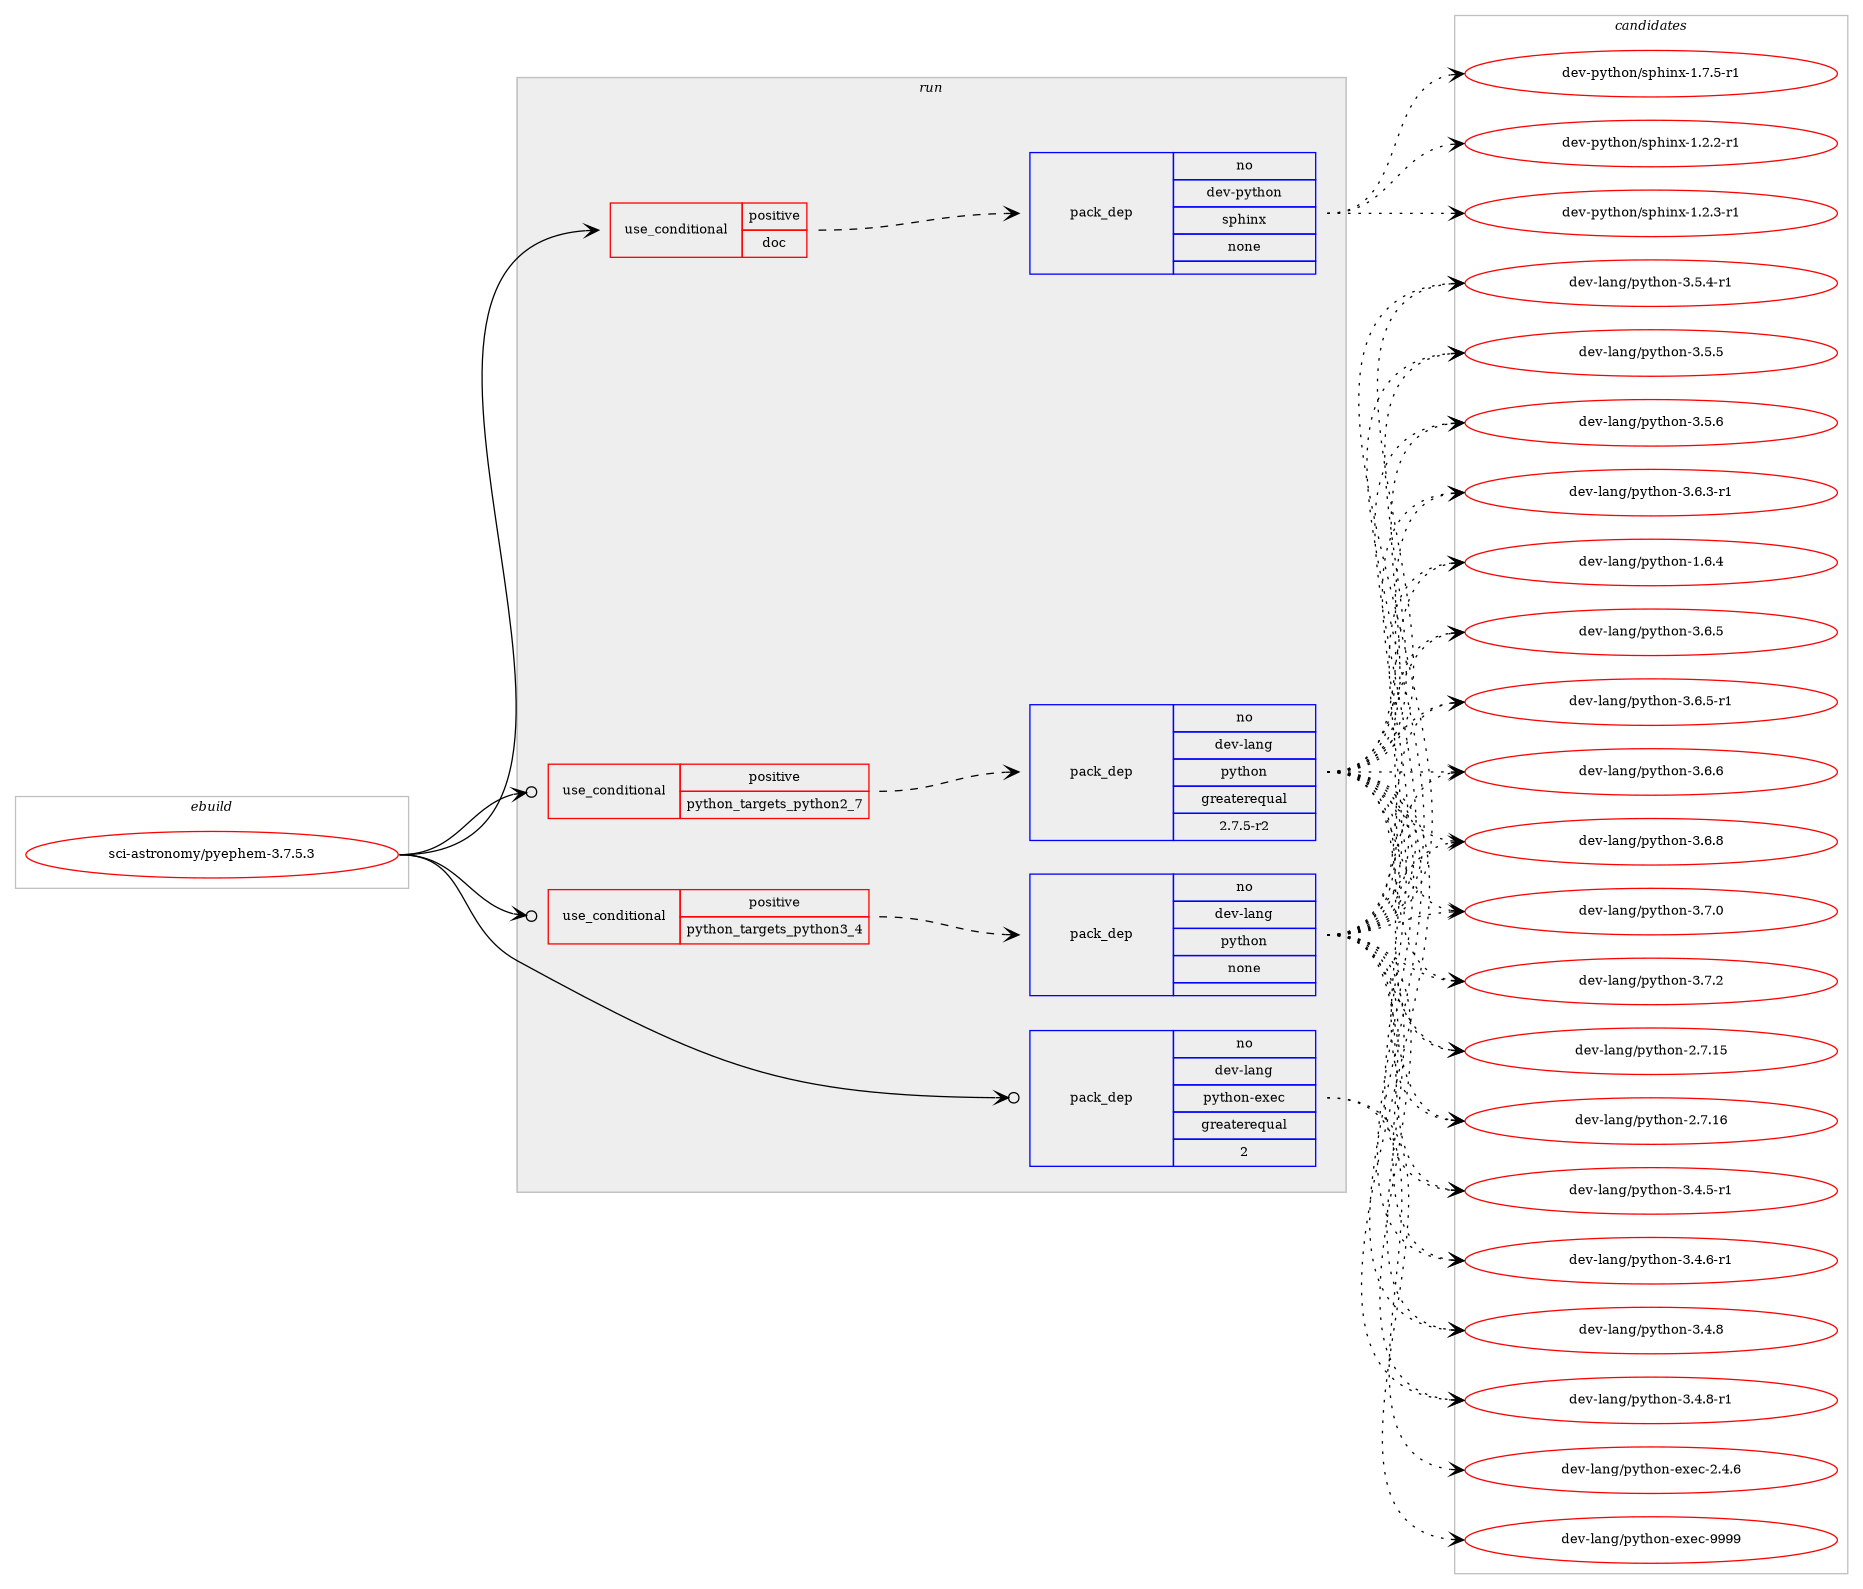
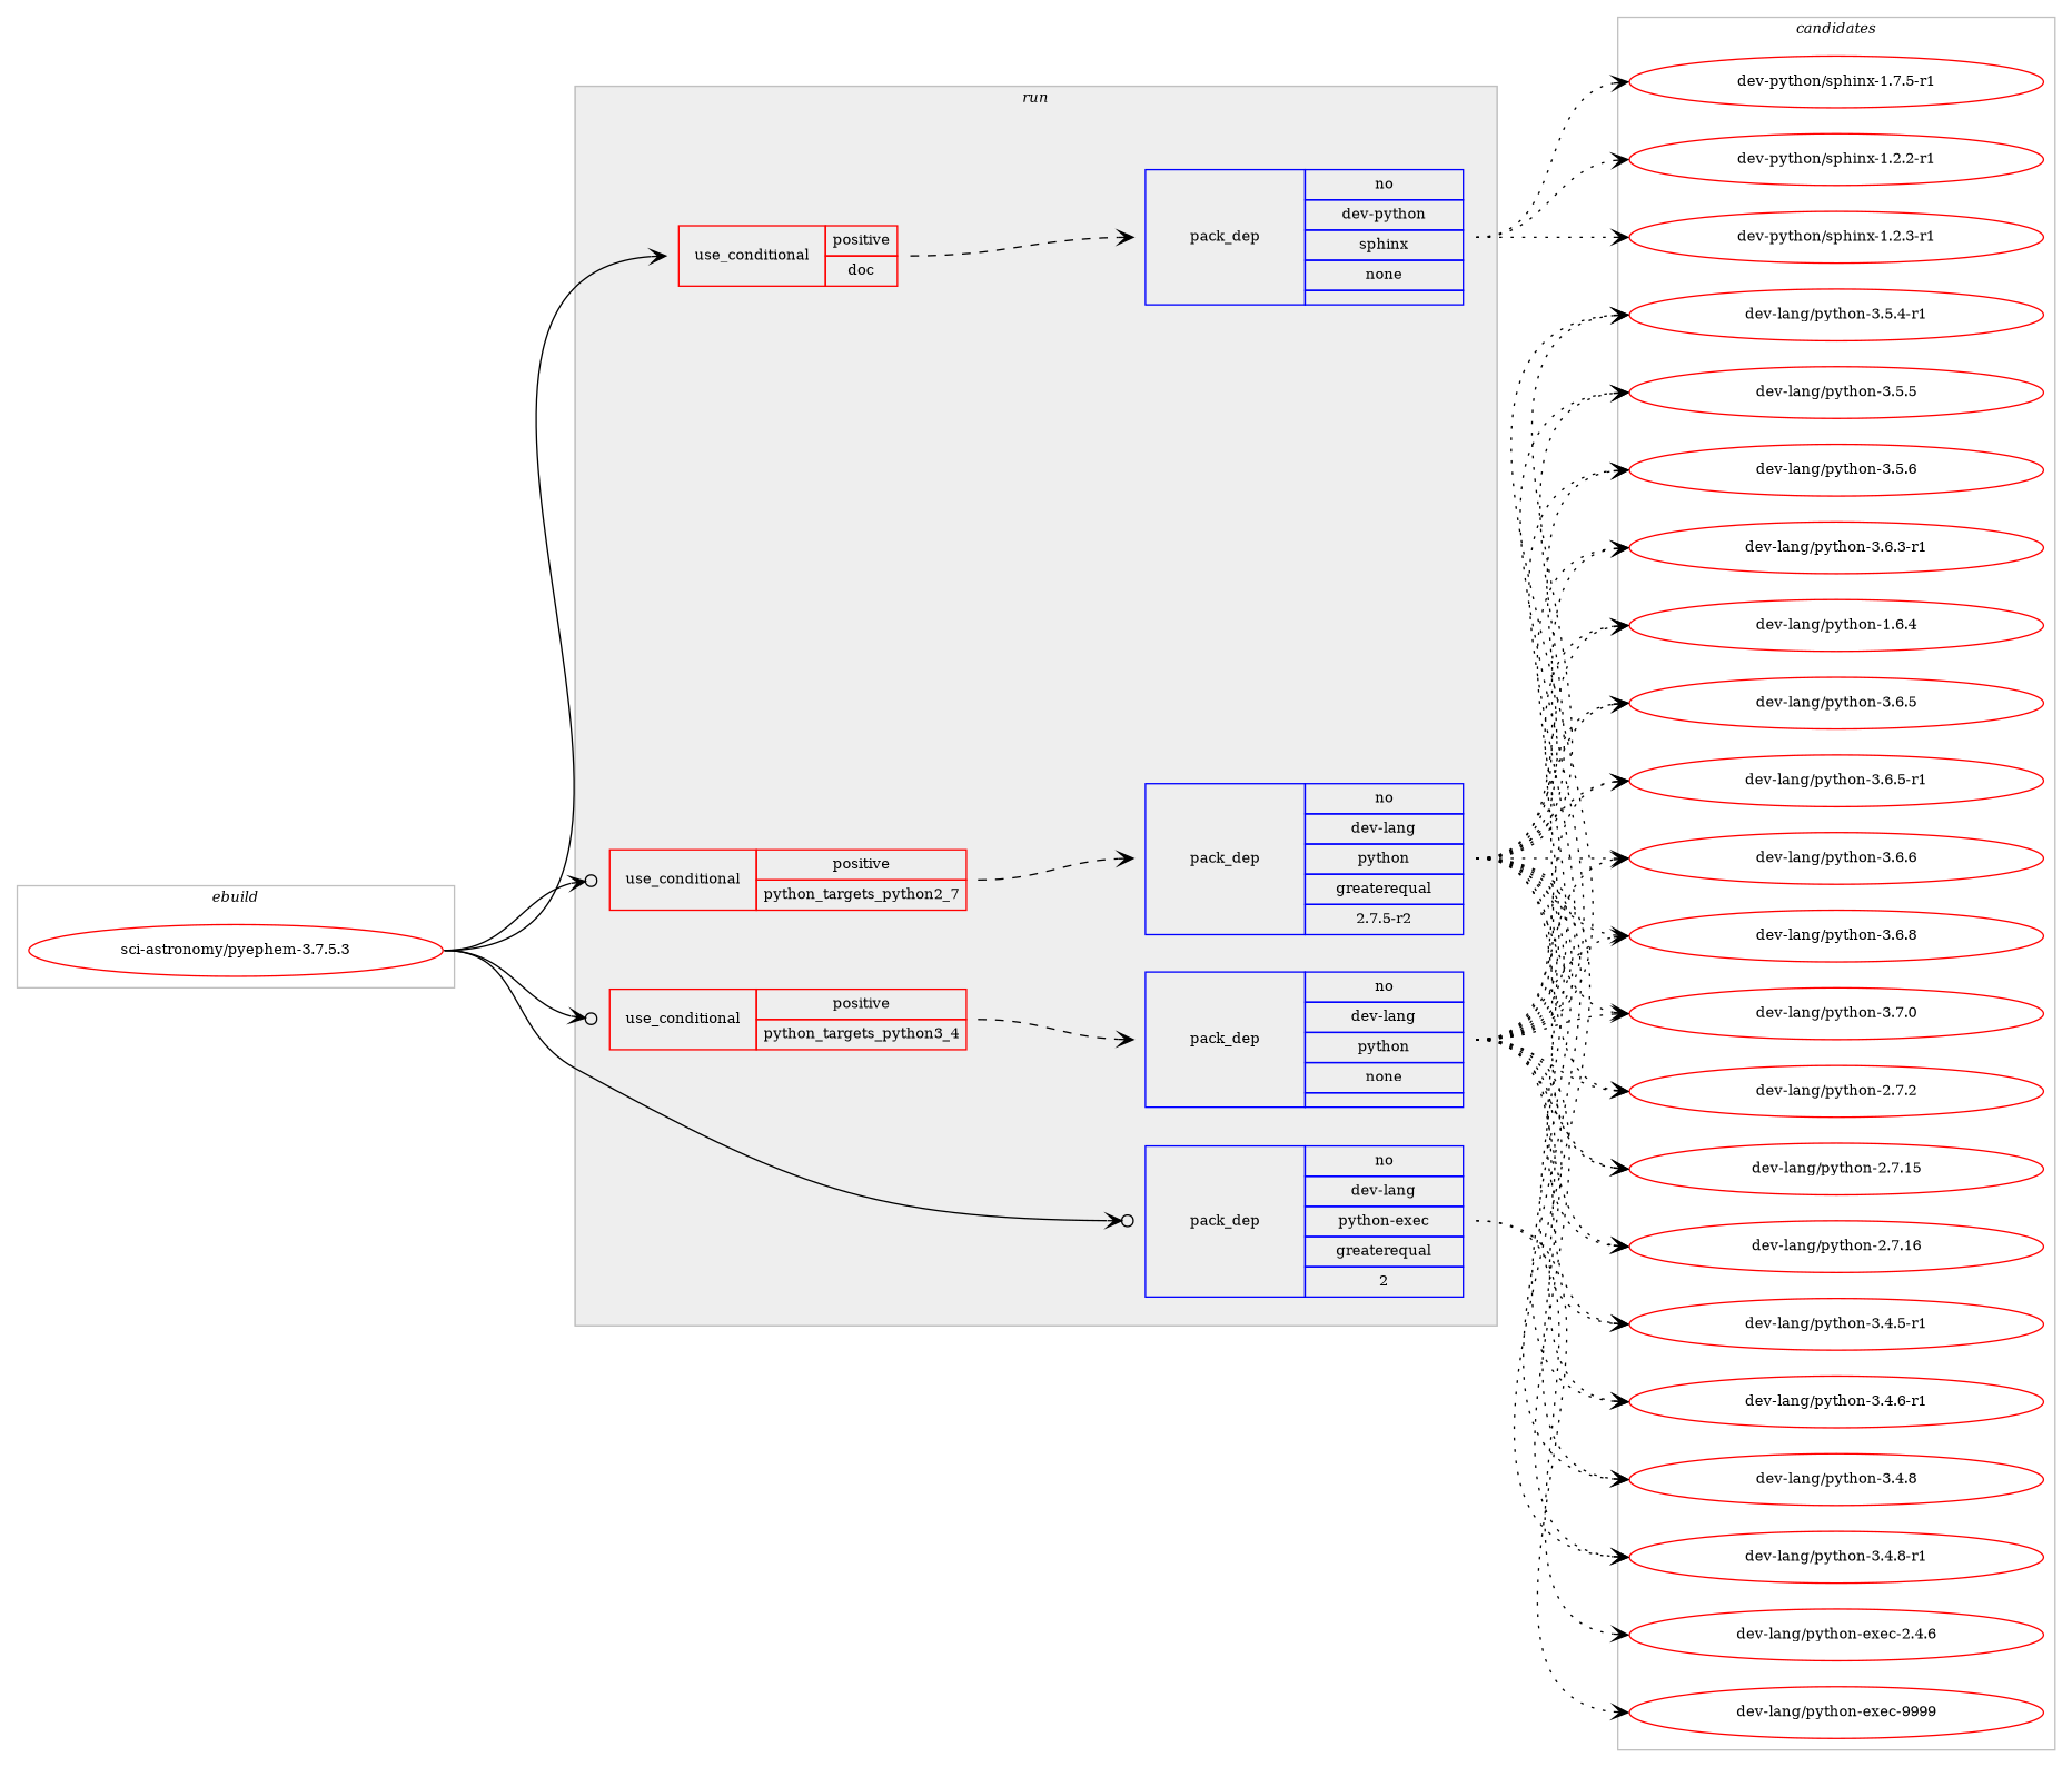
  digraph {
    compound=true
    concentrate=true
    fontname="DejaVu Serif"
    fontsize=10
    newrank=true
    rankdir=LR
    ranksep=1.5
    node [color=red fontname="DejaVu Serif" fontsize=10]
    edge [arrowhead=vee fontname="DejaVu Serif" headport=w style=dotted tailport=e weight=100]
    n1 [label="sci-astronomy/pyephem-3.7.5.3" width=4]
    n2 [color=blue label=<<TABLE BORDER="0" CELLBORDER="1" CELLSPACING="0" CELLPADDING="4" WIDTH="220"><TR><TD ROWSPAN="6" CELLPADDING="30">pack_dep</TD></TR><TR><TD WIDTH="110">no</TD></TR><TR><TD>dev-python</TD></TR><TR><TD>sphinx</TD></TR><TR><TD>none</TD></TR><TR><TD></TD></TR></TABLE>> shape=none]
    n3 [label=<<TABLE BORDER="0" CELLBORDER="1" CELLSPACING="0" CELLPADDING="4"><TR><TD ROWSPAN="3" CELLPADDING="10">use_conditional</TD></TR><TR><TD>positive</TD></TR><TR><TD>doc</TD></TR></TABLE>> shape=none]
    n4 [color=blue label=<<TABLE BORDER="0" CELLBORDER="1" CELLSPACING="0" CELLPADDING="4" WIDTH="220"><TR><TD ROWSPAN="6" CELLPADDING="30">pack_dep</TD></TR><TR><TD WIDTH="110">no</TD></TR><TR><TD>dev-lang</TD></TR><TR><TD>python</TD></TR><TR><TD>greaterequal</TD></TR><TR><TD>2.7.5-r2</TD></TR></TABLE>> shape=none]
    n5 [label=<<TABLE BORDER="0" CELLBORDER="1" CELLSPACING="0" CELLPADDING="4"><TR><TD ROWSPAN="3" CELLPADDING="10">use_conditional</TD></TR><TR><TD>positive</TD></TR><TR><TD>python_targets_python2_7</TD></TR></TABLE>> shape=none]
    n6 [color=blue label=<<TABLE BORDER="0" CELLBORDER="1" CELLSPACING="0" CELLPADDING="4" WIDTH="220"><TR><TD ROWSPAN="6" CELLPADDING="30">pack_dep</TD></TR><TR><TD WIDTH="110">no</TD></TR><TR><TD>dev-lang</TD></TR><TR><TD>python</TD></TR><TR><TD>none</TD></TR><TR><TD></TD></TR></TABLE>> shape=none]
    n7 [label=<<TABLE BORDER="0" CELLBORDER="1" CELLSPACING="0" CELLPADDING="4"><TR><TD ROWSPAN="3" CELLPADDING="10">use_conditional</TD></TR><TR><TD>positive</TD></TR><TR><TD>python_targets_python3_4</TD></TR></TABLE>> shape=none]
    n8 [color=blue label=<<TABLE BORDER="0" CELLBORDER="1" CELLSPACING="0" CELLPADDING="4" WIDTH="220"><TR><TD ROWSPAN="6" CELLPADDING="30">pack_dep</TD></TR><TR><TD WIDTH="110">no</TD></TR><TR><TD>dev-lang</TD></TR><TR><TD>python-exec</TD></TR><TR><TD>greaterequal</TD></TR><TR><TD>2</TD></TR></TABLE>> shape=none]
    n9 [label="dev-python/sphinx-1.2.2-r1" width=4]
    n10 [label="dev-python/sphinx-1.2.3-r1" width=4]
    n11 [label="dev-python/sphinx-1.7.5-r1" width=4]
    n12 [label="dev-lang/python-2.7.15" width=4]
    n13 [label="dev-lang/python-2.7.16" width=4]
    n14 [label="dev-lang/python-3.4.5-r1" width=4]
    n15 [label="dev-lang/python-3.4.6-r1" width=4]
    n16 [label="dev-lang/python-3.4.8" width=4]
    n17 [label="dev-lang/python-3.4.8-r1" width=4]
    n18 [label="dev-lang/python-3.5.4-r1" width=4]
    n19 [label="dev-lang/python-3.5.5" width=4]
    n20 [label="dev-lang/python-3.5.6" width=4]
    n21 [label="dev-lang/python-3.6.3-r1" width=4]
    n22 [label="dev-lang/python-1.6.4" width=4]
    n23 [label="dev-lang/python-3.6.5" width=4]
    n24 [label="dev-lang/python-3.6.5-r1" width=4]
    n25 [label="dev-lang/python-3.6.6" width=4]
    n26 [label="dev-lang/python-3.6.8" width=4]
    n27 [label="dev-lang/python-3.7.0" width=4]
-   n28 [label="dev-lang/python-3.7.2" width=4]
+   n28 [label="dev-lang/python-2.7.2" width=4]
    n29 [label="dev-lang/python-exec-2.4.6" width=4]
    n30 [label="dev-lang/python-exec-9999" width=4]
    subgraph cluster_1 {
      color=gray
      label=<<i>ebuild</i>>
      rank=same
      n1
    }
    subgraph cluster_2 {
      color=gray
      label=<<i>dependencies</i>>
      subgraph cluster_3 {
        color=gray
        fillcolor="#eeeeee"
        label=<<i>compile</i>>
        style=filled
        subgraph sub_4 {
          color=gray
          fillcolor="#eeeeee"
          label=<<i>compile</i>>
          style=filled
          n3
          subgraph sub_5 {
            color=gray
            fillcolor="#eeeeee"
            label=<<i>compile</i>>
            style=filled
            n2
          }
        }
      }
      subgraph cluster_6 {
        color=gray
        fillcolor="#eeeeee"
        label=<<i>compile and run</i>>
        style=filled
        subgraph sub_7 {
          color=gray
          fillcolor="#eeeeee"
          label=<<i>compile and run</i>>
          style=filled
          n5
          subgraph sub_8 {
            color=gray
            fillcolor="#eeeeee"
            label=<<i>compile and run</i>>
            style=filled
            n4
          }
        }
        subgraph sub_9 {
          color=gray
          fillcolor="#eeeeee"
          label=<<i>compile and run</i>>
          style=filled
          n7
          subgraph sub_10 {
            color=gray
            fillcolor="#eeeeee"
            label=<<i>compile and run</i>>
            style=filled
            n6
          }
        }
        subgraph sub_11 {
          color=gray
          fillcolor="#eeeeee"
          label=<<i>compile and run</i>>
          style=filled
          n8
        }
      }
      subgraph cluster_12 {
        color=gray
        fillcolor="#eeeeee"
        label=<<i>run</i>>
        style=filled
      }
    }
    subgraph cluster_13 {
      color=gray
      label=<<i>candidates</i>>
      rank=same
      subgraph sub_14 {
        color=black
        label=<<i>candidates</i>>
        nodesep=1
        rank=same
        n9
        n10
        n11
      }
      subgraph sub_15 {
        color=black
        label=<<i>candidates</i>>
        nodesep=1
        rank=same
        n12
        n13
        n14
        n15
        n16
        n17
        n18
        n19
        n20
        n21
        n22
        n23
        n24
        n25
        n26
        n27
        n28
      }
      subgraph sub_16 {
        color=black
        label=<<i>candidates</i>>
        nodesep=1
        rank=same
        n12
        n13
        n14
        n15
        n16
        n17
        n18
        n19
        n20
        n21
        n22
        n23
        n24
        n25
        n26
        n27
        n28
      }
      subgraph sub_17 {
        color=black
        label=<<i>candidates</i>>
        nodesep=1
        rank=same
        n29
        n30
      }
    }
    n1 -> n3 [style=solid weight=20]
    n1 -> n5 [arrowhead=odotvee style=solid weight=20]
    n1 -> n7 [arrowhead=odotvee style=solid weight=20]
    n1 -> n8 [arrowhead=odotvee style=solid weight=20]
    n2 -> n9
    n2 -> n10
    n2 -> n11
    n3 -> n2 [style=dashed weight=20]
    n4 -> n12
    n4 -> n13
    n4 -> n14
    n4 -> n15
    n4 -> n16
    n4 -> n17
    n4 -> n18
    n4 -> n19
    n4 -> n20
    n4 -> n21
    n4 -> n22
    n4 -> n23
    n4 -> n24
    n4 -> n25
    n4 -> n26
    n4 -> n27
    n4 -> n28
    n5 -> n4 [style=dashed weight=20]
    n6 -> n12
    n6 -> n13
    n6 -> n14
    n6 -> n15
    n6 -> n16
    n6 -> n17
    n6 -> n18
    n6 -> n19
    n6 -> n20
    n6 -> n21
    n6 -> n22
    n6 -> n23
    n6 -> n24
    n6 -> n25
    n6 -> n26
    n6 -> n27
    n6 -> n28
    n7 -> n6 [style=dashed weight=20]
    n8 -> n29
    n8 -> n30
  }
